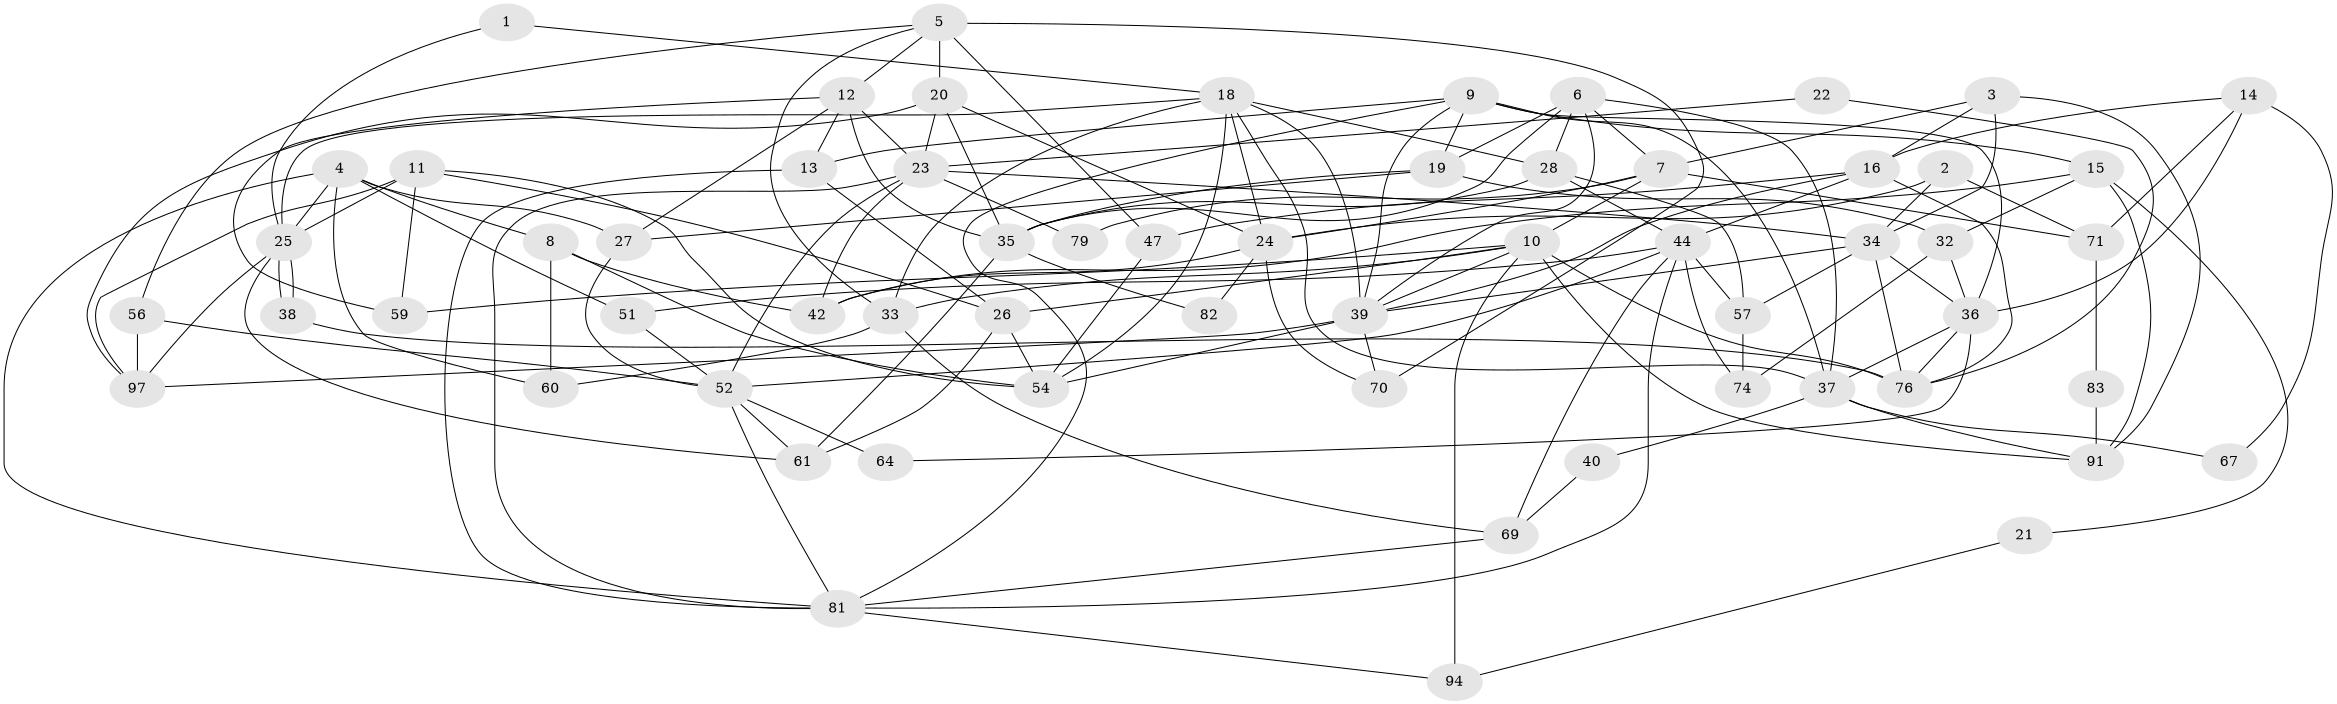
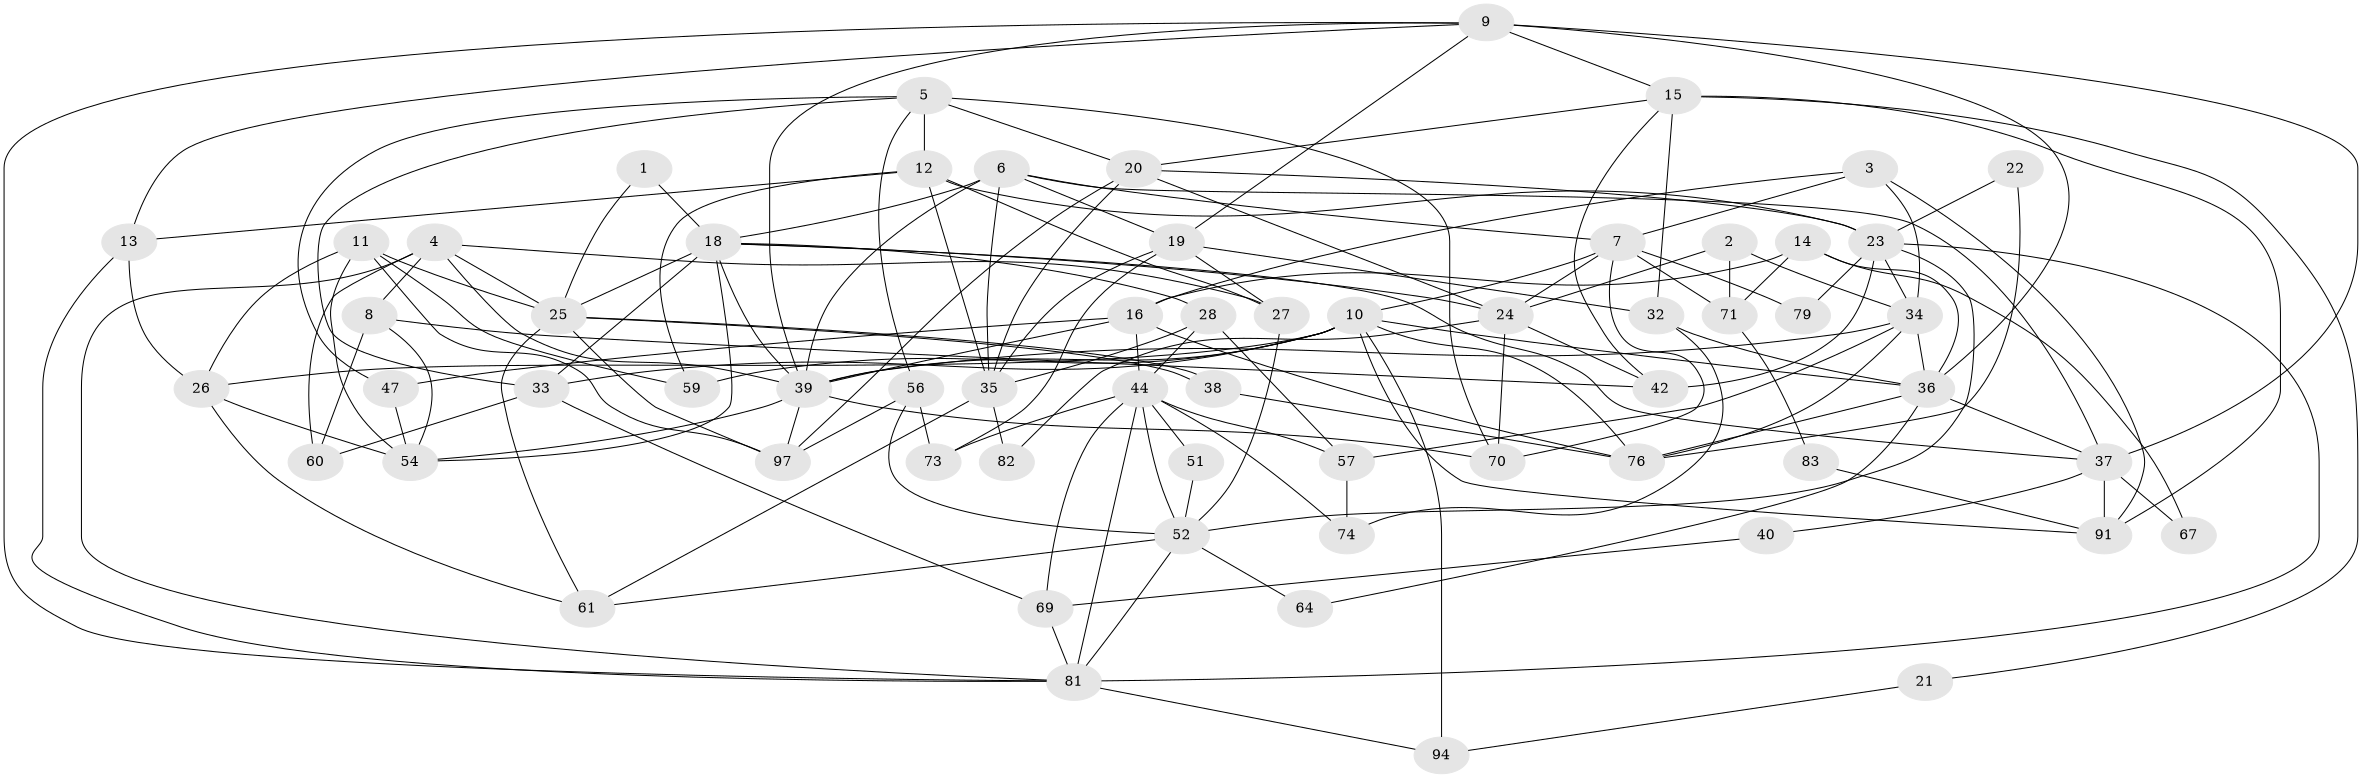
  graph {
    node [color=gray90 style=filled]
    18 [super="+31"]
    25 [super="+48"]
    24 [super="+46"]
    33
    37 [super="+92"]
    39 [super="+49"]
    54 [super="+72"]
    28
    1
    97
    38
    61 [super="+90"]
    70
    42 [super="+66"]
    82
    2
    34 [super="+53"]
    71 [super="+84"]
    76 [super="+93"]
    36 [super="+50"]
    57 [super="+77"]
    83
    7 [super="+78"]
    10 [super="+98"]
    79
    3
    16 [super="+86"]
    91
    47
    44 [super="+52"]
    4 [super="+68"]
    8 [super="+96"]
    27
    51
    60 [super="+87"]
    81 [super="+85"]
    n37 [label=52 super="+88"]
    94
    5 [super="+29"]
    12 [super="+75"]
    20 [super="+30"]
    56 [super="+95"]
    35 [super="+62"]
    13 [super="+43"]
    59
    23 [super="+41"]
    69 [super="+80"]
+   73
    6 [super="+45"]
    19 [super="+55"]
    32 [super="+65"]
    67
    40
    26 [super="+63"]
    9 [super="+89"]
    15 [super="+99"]
    21
    64
    11 [super="+17"]
    14
    74
    22
    18 -- 25
    18 -- 24
    18 -- 33
    18 -- 37
    18 -- 39
    18 -- 54
    18 -- 28
    25 -- 97
    25 -- 38
    25 -- 38
    25 -- 61
    24 -- 70
    24 -- 42
    24 -- 82
    33 -- 60
    33 -- 69 [weight=2]
    37 -- 91
    37 -- 67
    37 -- 40
    39 -- 54
    39 -- 97
    39 -- 70
    28 -- 57
    28 -- 44
    28 -- 35
    1 -- 18
    1 -- 25
    38 -- 76
    2 -- 24
    2 -- 34
    2 -- 71
    34 -- 39
    34 -- 76
    34 -- 36
    34 -- 57
    71 -- 83
    36 -- 37
    36 -- 76
    36 -- 64
    57 -- 74
    83 -- 91
    7 -- 24
+   7 -- 70
    7 -- 71
    7 -- 10
    7 -- 79
    10 -- 33
    10 -- 39
    10 -- 76
+   10 -- 36
    10 -- 91
    10 -- 94
    10 -- 59
    10 -- 26
    3 -- 34
    3 -- 7
    3 -- 16
    3 -- 91
    16 -- 39
    16 -- 76
    16 -- 47
    16 -- 44
    47 -- 54
    44 -- 57
    44 -- 51
    44 -- 81
    44 -- n37
    44 -- 69
+   44 -- 73
    44 -- 74
    4 -- 25
    4 -- 8
    4 -- 27
-   4 -- 51
+   4 -- 39
    4 -- 60 [weight=2]
    4 -- 81
    8 -- 54
    8 -- 42 [weight=2]
    8 -- 60
    27 -- n37
    51 -- n37
    81 -- 94
    n37 -- 61
    n37 -- 81
    n37 -- 64
    5 -- 33
    5 -- 70 [weight=2]
    5 -- 47
    5 -- 12
    5 -- 20
    5 -- 56
    12 -- 27
    12 -- 35
    12 -- 13
    12 -- 59
    12 -- 23
    20 -- 24
    20 -- 97
    20 -- 35
    20 -- 23
    56 -- 97 [weight=2]
    56 -- n37
+   56 -- 73
    35 -- 61
    35 -- 82
    13 -- 81
    13 -- 26
    23 -- 42 [weight=2]
    23 -- 34
    23 -- 79
    23 -- 81
    23 -- n37
    69 -- 81
-   6 -- 28
+   6 -- 18
    6 -- 37
    6 -- 39
    6 -- 7
    6 -- 35
    6 -- 19
    19 -- 27
    19 -- 35
+   19 -- 73
    19 -- 32
    32 -- 36
    32 -- 74
    40 -- 69
    26 -- 54
    26 -- 61
    9 -- 37 [weight=2]
    9 -- 39
    9 -- 36
    9 -- 81
    9 -- 13
    9 -- 19
    9 -- 15
    15 -- 42
    15 -- 91
+   15 -- 20
    15 -- 32 [weight=2]
    15 -- 21
    21 -- 94
    11 -- 25
    11 -- 54
    11 -- 97
    11 -- 59
    11 -- 26
    14 -- 71
    14 -- 36
    14 -- 16
    14 -- 67
    22 -- 76
    22 -- 23
  }
